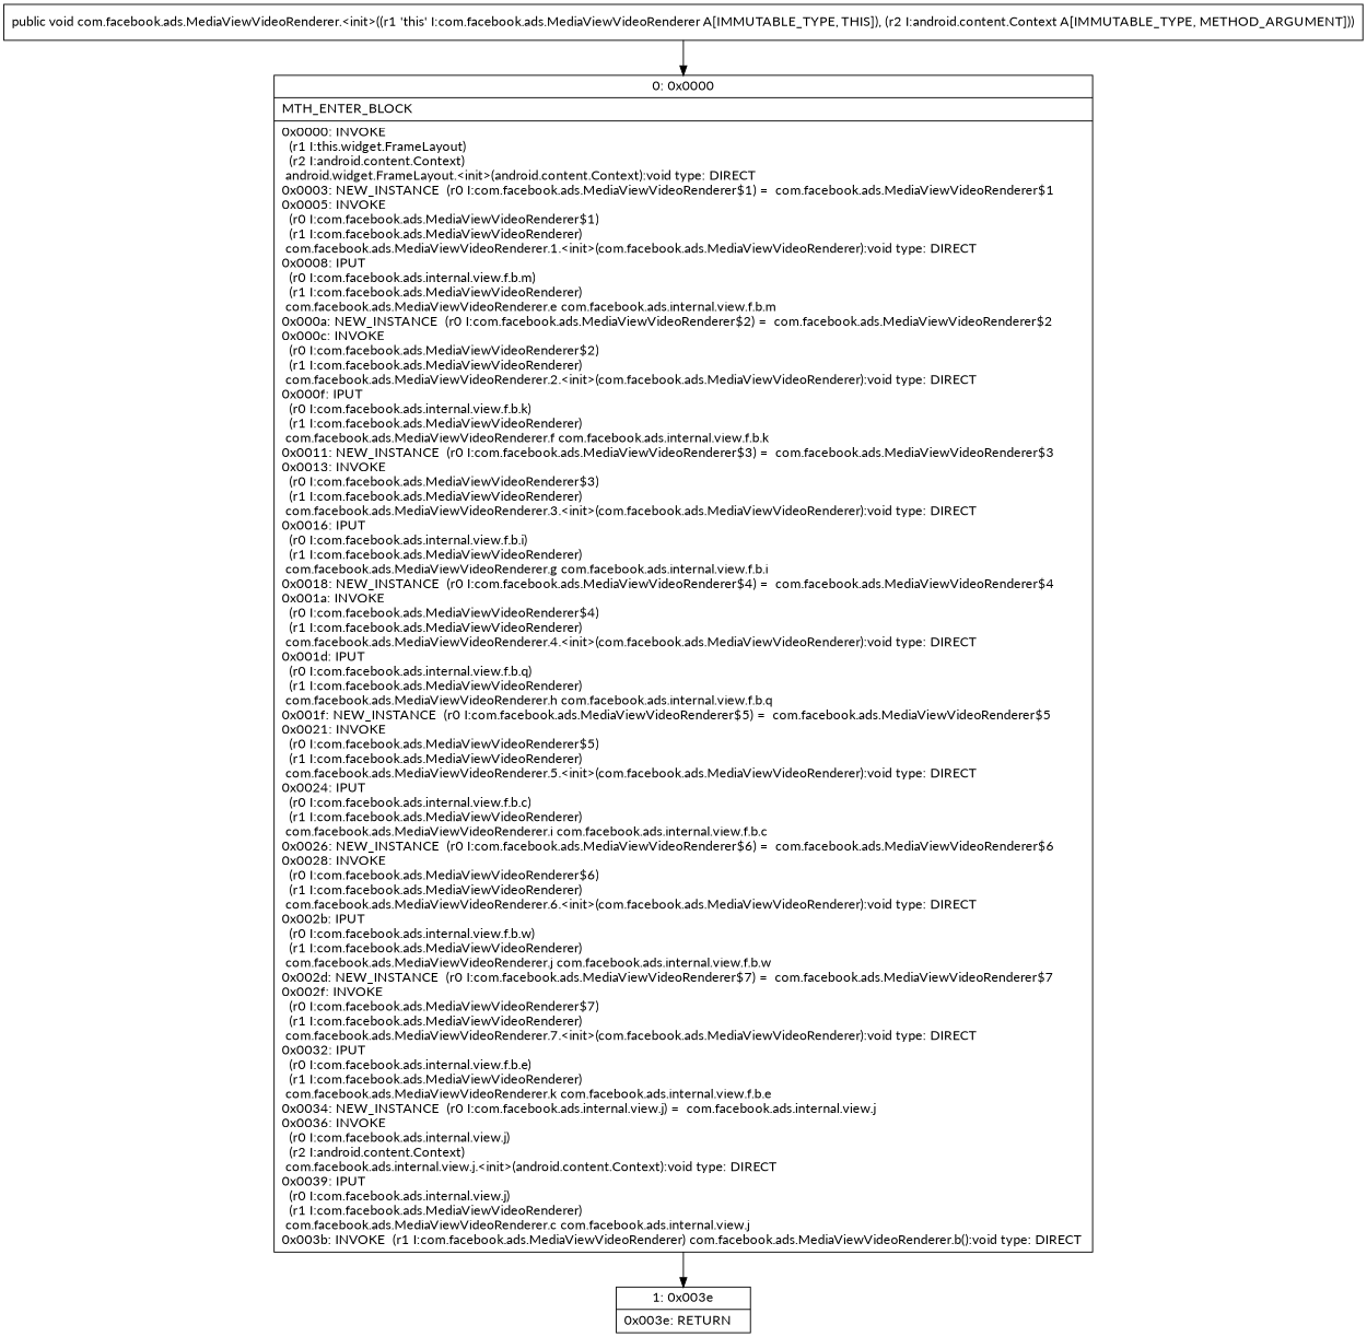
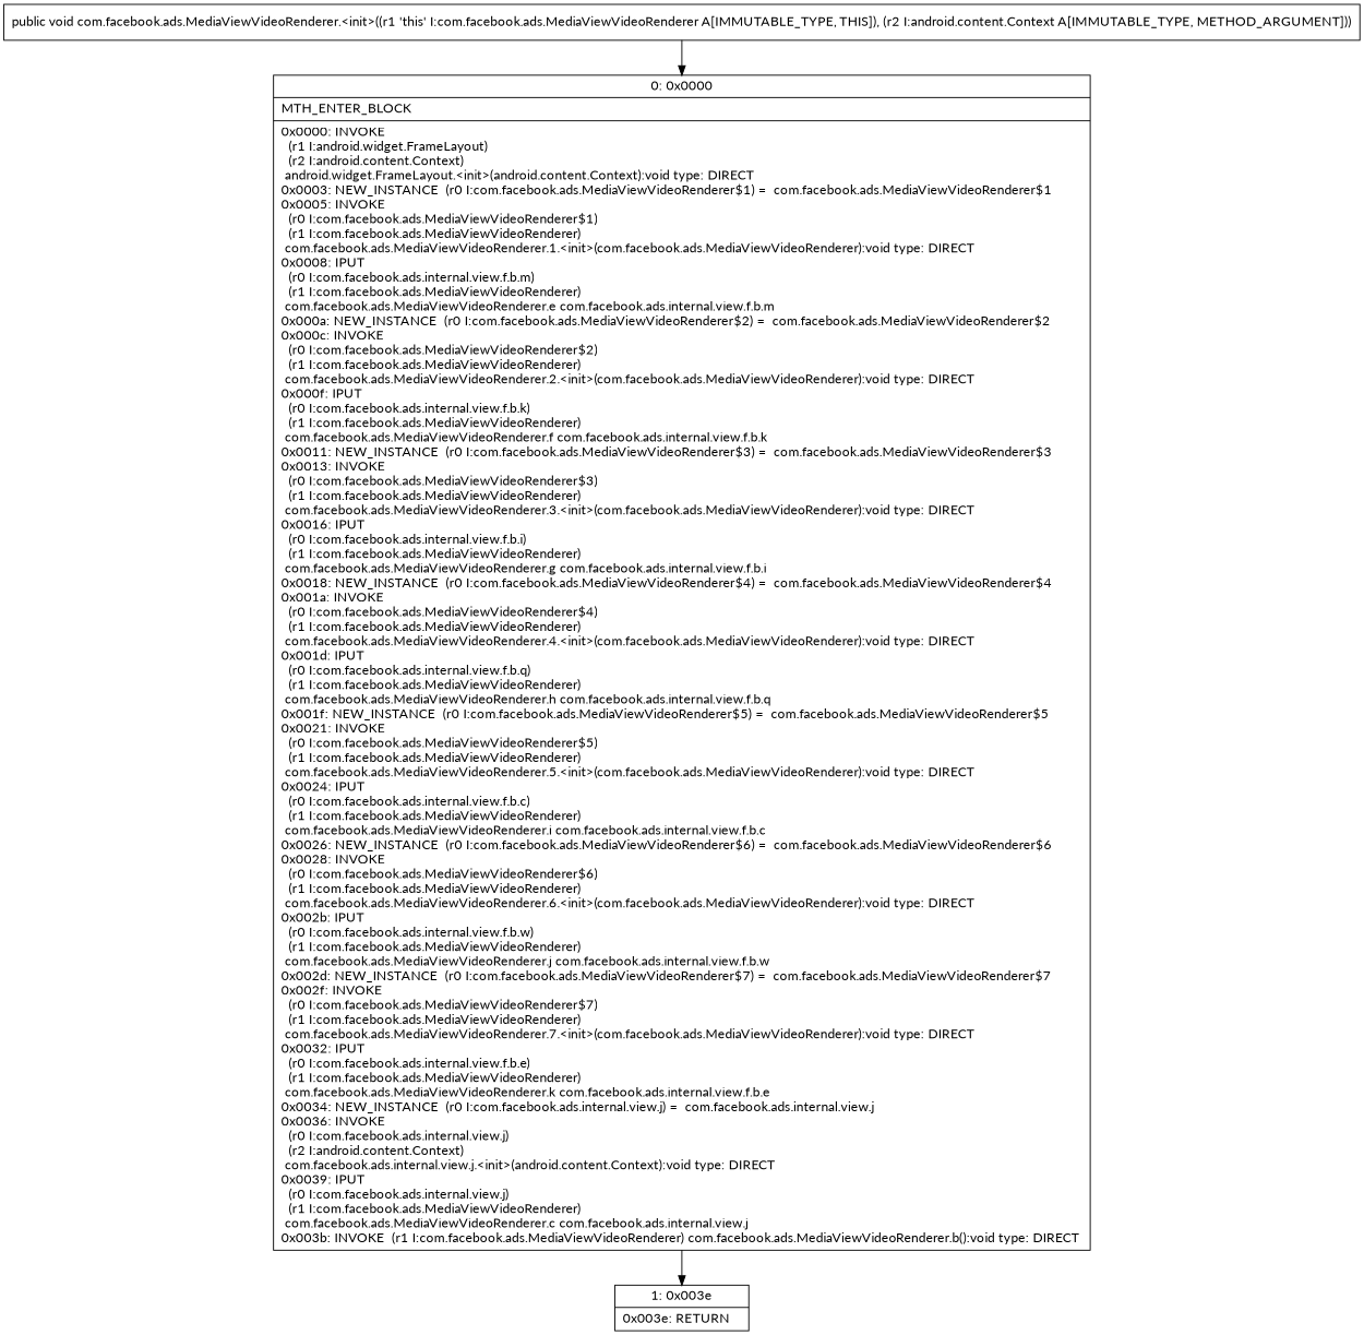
  digraph {
    fontname=Lato
    node [shape=record fontname=Lato]
    edge [fontname=Lato]
-   n1 [label="{0\:\ 0x0000|MTH_ENTER_BLOCK\l|0x0000: INVOKE  \l  (r1 I:this.widget.FrameLayout)\l  (r2 I:android.content.Context)\l android.widget.FrameLayout.\<init\>(android.content.Context):void type: DIRECT \l0x0003: NEW_INSTANCE  (r0 I:com.facebook.ads.MediaViewVideoRenderer$1) =  com.facebook.ads.MediaViewVideoRenderer$1 \l0x0005: INVOKE  \l  (r0 I:com.facebook.ads.MediaViewVideoRenderer$1)\l  (r1 I:com.facebook.ads.MediaViewVideoRenderer)\l com.facebook.ads.MediaViewVideoRenderer.1.\<init\>(com.facebook.ads.MediaViewVideoRenderer):void type: DIRECT \l0x0008: IPUT  \l  (r0 I:com.facebook.ads.internal.view.f.b.m)\l  (r1 I:com.facebook.ads.MediaViewVideoRenderer)\l com.facebook.ads.MediaViewVideoRenderer.e com.facebook.ads.internal.view.f.b.m \l0x000a: NEW_INSTANCE  (r0 I:com.facebook.ads.MediaViewVideoRenderer$2) =  com.facebook.ads.MediaViewVideoRenderer$2 \l0x000c: INVOKE  \l  (r0 I:com.facebook.ads.MediaViewVideoRenderer$2)\l  (r1 I:com.facebook.ads.MediaViewVideoRenderer)\l com.facebook.ads.MediaViewVideoRenderer.2.\<init\>(com.facebook.ads.MediaViewVideoRenderer):void type: DIRECT \l0x000f: IPUT  \l  (r0 I:com.facebook.ads.internal.view.f.b.k)\l  (r1 I:com.facebook.ads.MediaViewVideoRenderer)\l com.facebook.ads.MediaViewVideoRenderer.f com.facebook.ads.internal.view.f.b.k \l0x0011: NEW_INSTANCE  (r0 I:com.facebook.ads.MediaViewVideoRenderer$3) =  com.facebook.ads.MediaViewVideoRenderer$3 \l0x0013: INVOKE  \l  (r0 I:com.facebook.ads.MediaViewVideoRenderer$3)\l  (r1 I:com.facebook.ads.MediaViewVideoRenderer)\l com.facebook.ads.MediaViewVideoRenderer.3.\<init\>(com.facebook.ads.MediaViewVideoRenderer):void type: DIRECT \l0x0016: IPUT  \l  (r0 I:com.facebook.ads.internal.view.f.b.i)\l  (r1 I:com.facebook.ads.MediaViewVideoRenderer)\l com.facebook.ads.MediaViewVideoRenderer.g com.facebook.ads.internal.view.f.b.i \l0x0018: NEW_INSTANCE  (r0 I:com.facebook.ads.MediaViewVideoRenderer$4) =  com.facebook.ads.MediaViewVideoRenderer$4 \l0x001a: INVOKE  \l  (r0 I:com.facebook.ads.MediaViewVideoRenderer$4)\l  (r1 I:com.facebook.ads.MediaViewVideoRenderer)\l com.facebook.ads.MediaViewVideoRenderer.4.\<init\>(com.facebook.ads.MediaViewVideoRenderer):void type: DIRECT \l0x001d: IPUT  \l  (r0 I:com.facebook.ads.internal.view.f.b.q)\l  (r1 I:com.facebook.ads.MediaViewVideoRenderer)\l com.facebook.ads.MediaViewVideoRenderer.h com.facebook.ads.internal.view.f.b.q \l0x001f: NEW_INSTANCE  (r0 I:com.facebook.ads.MediaViewVideoRenderer$5) =  com.facebook.ads.MediaViewVideoRenderer$5 \l0x0021: INVOKE  \l  (r0 I:com.facebook.ads.MediaViewVideoRenderer$5)\l  (r1 I:com.facebook.ads.MediaViewVideoRenderer)\l com.facebook.ads.MediaViewVideoRenderer.5.\<init\>(com.facebook.ads.MediaViewVideoRenderer):void type: DIRECT \l0x0024: IPUT  \l  (r0 I:com.facebook.ads.internal.view.f.b.c)\l  (r1 I:com.facebook.ads.MediaViewVideoRenderer)\l com.facebook.ads.MediaViewVideoRenderer.i com.facebook.ads.internal.view.f.b.c \l0x0026: NEW_INSTANCE  (r0 I:com.facebook.ads.MediaViewVideoRenderer$6) =  com.facebook.ads.MediaViewVideoRenderer$6 \l0x0028: INVOKE  \l  (r0 I:com.facebook.ads.MediaViewVideoRenderer$6)\l  (r1 I:com.facebook.ads.MediaViewVideoRenderer)\l com.facebook.ads.MediaViewVideoRenderer.6.\<init\>(com.facebook.ads.MediaViewVideoRenderer):void type: DIRECT \l0x002b: IPUT  \l  (r0 I:com.facebook.ads.internal.view.f.b.w)\l  (r1 I:com.facebook.ads.MediaViewVideoRenderer)\l com.facebook.ads.MediaViewVideoRenderer.j com.facebook.ads.internal.view.f.b.w \l0x002d: NEW_INSTANCE  (r0 I:com.facebook.ads.MediaViewVideoRenderer$7) =  com.facebook.ads.MediaViewVideoRenderer$7 \l0x002f: INVOKE  \l  (r0 I:com.facebook.ads.MediaViewVideoRenderer$7)\l  (r1 I:com.facebook.ads.MediaViewVideoRenderer)\l com.facebook.ads.MediaViewVideoRenderer.7.\<init\>(com.facebook.ads.MediaViewVideoRenderer):void type: DIRECT \l0x0032: IPUT  \l  (r0 I:com.facebook.ads.internal.view.f.b.e)\l  (r1 I:com.facebook.ads.MediaViewVideoRenderer)\l com.facebook.ads.MediaViewVideoRenderer.k com.facebook.ads.internal.view.f.b.e \l0x0034: NEW_INSTANCE  (r0 I:com.facebook.ads.internal.view.j) =  com.facebook.ads.internal.view.j \l0x0036: INVOKE  \l  (r0 I:com.facebook.ads.internal.view.j)\l  (r2 I:android.content.Context)\l com.facebook.ads.internal.view.j.\<init\>(android.content.Context):void type: DIRECT \l0x0039: IPUT  \l  (r0 I:com.facebook.ads.internal.view.j)\l  (r1 I:com.facebook.ads.MediaViewVideoRenderer)\l com.facebook.ads.MediaViewVideoRenderer.c com.facebook.ads.internal.view.j \l0x003b: INVOKE  (r1 I:com.facebook.ads.MediaViewVideoRenderer) com.facebook.ads.MediaViewVideoRenderer.b():void type: DIRECT \l}"]
+   n1 [label="{0\:\ 0x0000|MTH_ENTER_BLOCK\l|0x0000: INVOKE  \l  (r1 I:android.widget.FrameLayout)\l  (r2 I:android.content.Context)\l android.widget.FrameLayout.\<init\>(android.content.Context):void type: DIRECT \l0x0003: NEW_INSTANCE  (r0 I:com.facebook.ads.MediaViewVideoRenderer$1) =  com.facebook.ads.MediaViewVideoRenderer$1 \l0x0005: INVOKE  \l  (r0 I:com.facebook.ads.MediaViewVideoRenderer$1)\l  (r1 I:com.facebook.ads.MediaViewVideoRenderer)\l com.facebook.ads.MediaViewVideoRenderer.1.\<init\>(com.facebook.ads.MediaViewVideoRenderer):void type: DIRECT \l0x0008: IPUT  \l  (r0 I:com.facebook.ads.internal.view.f.b.m)\l  (r1 I:com.facebook.ads.MediaViewVideoRenderer)\l com.facebook.ads.MediaViewVideoRenderer.e com.facebook.ads.internal.view.f.b.m \l0x000a: NEW_INSTANCE  (r0 I:com.facebook.ads.MediaViewVideoRenderer$2) =  com.facebook.ads.MediaViewVideoRenderer$2 \l0x000c: INVOKE  \l  (r0 I:com.facebook.ads.MediaViewVideoRenderer$2)\l  (r1 I:com.facebook.ads.MediaViewVideoRenderer)\l com.facebook.ads.MediaViewVideoRenderer.2.\<init\>(com.facebook.ads.MediaViewVideoRenderer):void type: DIRECT \l0x000f: IPUT  \l  (r0 I:com.facebook.ads.internal.view.f.b.k)\l  (r1 I:com.facebook.ads.MediaViewVideoRenderer)\l com.facebook.ads.MediaViewVideoRenderer.f com.facebook.ads.internal.view.f.b.k \l0x0011: NEW_INSTANCE  (r0 I:com.facebook.ads.MediaViewVideoRenderer$3) =  com.facebook.ads.MediaViewVideoRenderer$3 \l0x0013: INVOKE  \l  (r0 I:com.facebook.ads.MediaViewVideoRenderer$3)\l  (r1 I:com.facebook.ads.MediaViewVideoRenderer)\l com.facebook.ads.MediaViewVideoRenderer.3.\<init\>(com.facebook.ads.MediaViewVideoRenderer):void type: DIRECT \l0x0016: IPUT  \l  (r0 I:com.facebook.ads.internal.view.f.b.i)\l  (r1 I:com.facebook.ads.MediaViewVideoRenderer)\l com.facebook.ads.MediaViewVideoRenderer.g com.facebook.ads.internal.view.f.b.i \l0x0018: NEW_INSTANCE  (r0 I:com.facebook.ads.MediaViewVideoRenderer$4) =  com.facebook.ads.MediaViewVideoRenderer$4 \l0x001a: INVOKE  \l  (r0 I:com.facebook.ads.MediaViewVideoRenderer$4)\l  (r1 I:com.facebook.ads.MediaViewVideoRenderer)\l com.facebook.ads.MediaViewVideoRenderer.4.\<init\>(com.facebook.ads.MediaViewVideoRenderer):void type: DIRECT \l0x001d: IPUT  \l  (r0 I:com.facebook.ads.internal.view.f.b.q)\l  (r1 I:com.facebook.ads.MediaViewVideoRenderer)\l com.facebook.ads.MediaViewVideoRenderer.h com.facebook.ads.internal.view.f.b.q \l0x001f: NEW_INSTANCE  (r0 I:com.facebook.ads.MediaViewVideoRenderer$5) =  com.facebook.ads.MediaViewVideoRenderer$5 \l0x0021: INVOKE  \l  (r0 I:com.facebook.ads.MediaViewVideoRenderer$5)\l  (r1 I:com.facebook.ads.MediaViewVideoRenderer)\l com.facebook.ads.MediaViewVideoRenderer.5.\<init\>(com.facebook.ads.MediaViewVideoRenderer):void type: DIRECT \l0x0024: IPUT  \l  (r0 I:com.facebook.ads.internal.view.f.b.c)\l  (r1 I:com.facebook.ads.MediaViewVideoRenderer)\l com.facebook.ads.MediaViewVideoRenderer.i com.facebook.ads.internal.view.f.b.c \l0x0026: NEW_INSTANCE  (r0 I:com.facebook.ads.MediaViewVideoRenderer$6) =  com.facebook.ads.MediaViewVideoRenderer$6 \l0x0028: INVOKE  \l  (r0 I:com.facebook.ads.MediaViewVideoRenderer$6)\l  (r1 I:com.facebook.ads.MediaViewVideoRenderer)\l com.facebook.ads.MediaViewVideoRenderer.6.\<init\>(com.facebook.ads.MediaViewVideoRenderer):void type: DIRECT \l0x002b: IPUT  \l  (r0 I:com.facebook.ads.internal.view.f.b.w)\l  (r1 I:com.facebook.ads.MediaViewVideoRenderer)\l com.facebook.ads.MediaViewVideoRenderer.j com.facebook.ads.internal.view.f.b.w \l0x002d: NEW_INSTANCE  (r0 I:com.facebook.ads.MediaViewVideoRenderer$7) =  com.facebook.ads.MediaViewVideoRenderer$7 \l0x002f: INVOKE  \l  (r0 I:com.facebook.ads.MediaViewVideoRenderer$7)\l  (r1 I:com.facebook.ads.MediaViewVideoRenderer)\l com.facebook.ads.MediaViewVideoRenderer.7.\<init\>(com.facebook.ads.MediaViewVideoRenderer):void type: DIRECT \l0x0032: IPUT  \l  (r0 I:com.facebook.ads.internal.view.f.b.e)\l  (r1 I:com.facebook.ads.MediaViewVideoRenderer)\l com.facebook.ads.MediaViewVideoRenderer.k com.facebook.ads.internal.view.f.b.e \l0x0034: NEW_INSTANCE  (r0 I:com.facebook.ads.internal.view.j) =  com.facebook.ads.internal.view.j \l0x0036: INVOKE  \l  (r0 I:com.facebook.ads.internal.view.j)\l  (r2 I:android.content.Context)\l com.facebook.ads.internal.view.j.\<init\>(android.content.Context):void type: DIRECT \l0x0039: IPUT  \l  (r0 I:com.facebook.ads.internal.view.j)\l  (r1 I:com.facebook.ads.MediaViewVideoRenderer)\l com.facebook.ads.MediaViewVideoRenderer.c com.facebook.ads.internal.view.j \l0x003b: INVOKE  (r1 I:com.facebook.ads.MediaViewVideoRenderer) com.facebook.ads.MediaViewVideoRenderer.b():void type: DIRECT \l}"]
    n2 [label="{1\:\ 0x003e|0x003e: RETURN   \l}"]
    n3 [label="{public void com.facebook.ads.MediaViewVideoRenderer.\<init\>((r1 'this' I:com.facebook.ads.MediaViewVideoRenderer A[IMMUTABLE_TYPE, THIS]), (r2 I:android.content.Context A[IMMUTABLE_TYPE, METHOD_ARGUMENT])) }"]
    n1 -> n2
    n3 -> n1
  }
